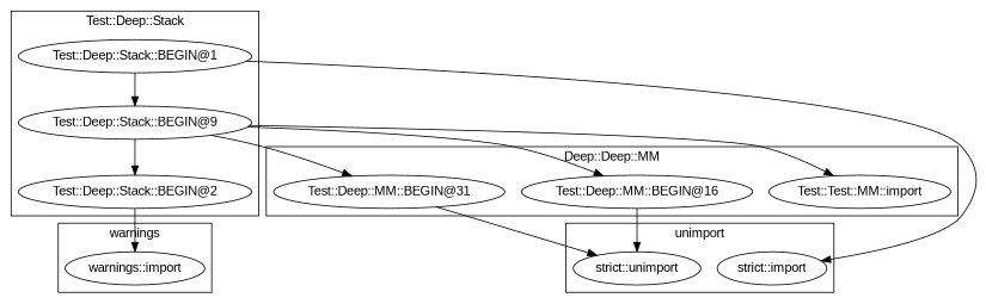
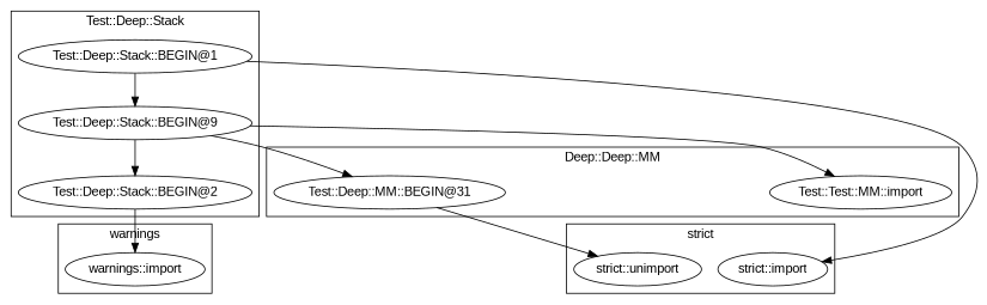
  digraph {
    fontname="Liberation Sans"
    node [fontname="Liberation Sans"]
    edge [fontname="Liberation Sans"]
    n1 [label="Test::Test::MM::import"]
-   "Test::Deep::MM::BEGIN@16"
    "Test::Deep::MM::BEGIN@31"
    "warnings::import"
    "strict::import"
    "strict::unimport"
    "Test::Deep::Stack::BEGIN@2"
    "Test::Deep::Stack::BEGIN@1"
    "Test::Deep::Stack::BEGIN@9"
    subgraph cluster_1 {
      label="Deep::Deep::MM"
      n1
-     "Test::Deep::MM::BEGIN@16"
      "Test::Deep::MM::BEGIN@31"
    }
    subgraph cluster_2 {
      label=warnings
      "warnings::import"
    }
    subgraph cluster_3 {
-     label=unimport
+     label="strict"
      "strict::import"
      "strict::unimport"
    }
    subgraph cluster_4 {
      label="Test::Deep::Stack"
      "Test::Deep::Stack::BEGIN@2"
      "Test::Deep::Stack::BEGIN@1"
      "Test::Deep::Stack::BEGIN@9"
    }
-   "Test::Deep::MM::BEGIN@16" -> "strict::unimport"
    "Test::Deep::MM::BEGIN@31" -> "strict::unimport"
    "Test::Deep::Stack::BEGIN@2" -> "warnings::import"
    "Test::Deep::Stack::BEGIN@1" -> "strict::import"
    "Test::Deep::Stack::BEGIN@1" -> "Test::Deep::Stack::BEGIN@9"
    "Test::Deep::Stack::BEGIN@9" -> n1
-   "Test::Deep::Stack::BEGIN@9" -> "Test::Deep::MM::BEGIN@16"
    "Test::Deep::Stack::BEGIN@9" -> "Test::Deep::MM::BEGIN@31"
    "Test::Deep::Stack::BEGIN@9" -> "Test::Deep::Stack::BEGIN@2"
  }
